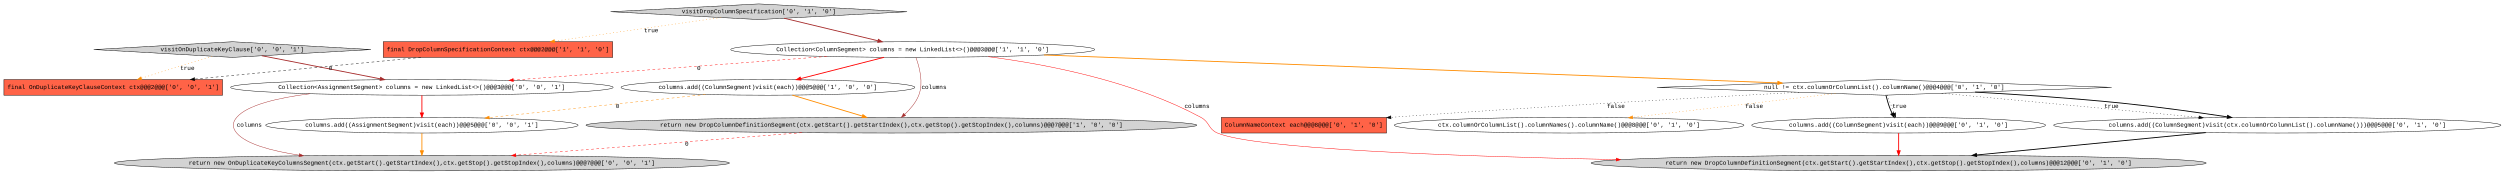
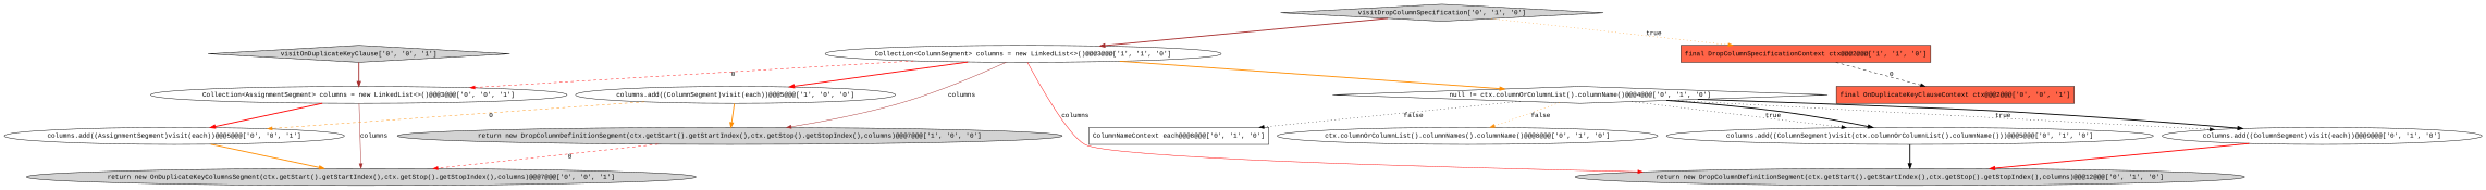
  digraph {
    fontname="Liberation Mono"
    node [fillcolor=white fontname="Liberation Mono" shape=ellipse style=filled]
    edge [color=darkorange fontname="Liberation Mono" style=bold]
    n1 [label="columns.add((AssignmentSegment)visit(each))@@@5@@@['0', '0', '1']"]
    n2 [fillcolor=lightgray label="return new OnDuplicateKeyColumnsSegment(ctx.getStart().getStartIndex(),ctx.getStop().getStopIndex(),columns)@@@7@@@['0', '0', '1']"]
    n3 [fillcolor=lightgray label="visitOnDuplicateKeyClause['0', '0', '1']" shape=diamond]
    n4 [label="Collection<AssignmentSegment> columns = new LinkedList<>()@@@3@@@['0', '0', '1']"]
    n5 [fillcolor=tomato label="final OnDuplicateKeyClauseContext ctx@@@2@@@['0', '0', '1']" shape=box]
    n6 [label="Collection<ColumnSegment> columns = new LinkedList<>()@@@3@@@['1', '1', '0']"]
    n7 [label="null != ctx.columnOrColumnList().columnName()@@@4@@@['0', '1', '0']" shape=diamond]
    n8 [fillcolor=lightgray label="return new DropColumnDefinitionSegment(ctx.getStart().getStartIndex(),ctx.getStop().getStopIndex(),columns)@@@12@@@['0', '1', '0']"]
    n9 [fillcolor=lightgray label="return new DropColumnDefinitionSegment(ctx.getStart().getStartIndex(),ctx.getStop().getStopIndex(),columns)@@@7@@@['1', '0', '0']"]
    n10 [label="columns.add((ColumnSegment)visit(each))@@@5@@@['1', '0', '0']"]
    n11 [label="columns.add((ColumnSegment)visit(ctx.columnOrColumnList().columnName()))@@@5@@@['0', '1', '0']"]
    n12 [label="columns.add((ColumnSegment)visit(each))@@@9@@@['0', '1', '0']"]
-   n13 [fillcolor=tomato label="ColumnNameContext each@@@8@@@['0', '1', '0']" shape=box]
+   n13 [label="ColumnNameContext each@@@8@@@['0', '1', '0']" shape=box]
    n14 [label="ctx.columnOrColumnList().columnNames().columnName()@@@8@@@['0', '1', '0']"]
    n15 [fillcolor=lightgray label="visitDropColumnSpecification['0', '1', '0']" shape=diamond]
    n16 [fillcolor=tomato label="final DropColumnSpecificationContext ctx@@@2@@@['1', '1', '0']" shape=box]
    n1 -> n2
    n3 -> n4 [color=brown]
-   n3 -> n5 [label=true style=dotted]
    n4 -> n1 [color=red]
    n4 -> n2 [color=brown label=columns style=solid]
    n6 -> n4 [color=red label=0 style=dashed]
    n6 -> n7
    n6 -> n8 [color=red label=columns style=solid]
    n6 -> n9 [color=brown label=columns style=solid]
    n6 -> n10 [color=red]
    n7 -> n11 [color=black label=true style=dotted]
    n7 -> n11 [color=black]
    n7 -> n12 [color=black label=true style=dotted]
    n7 -> n12 [color=black]
    n7 -> n13 [color=black label=false style=dotted]
    n7 -> n14 [label=false style=dotted]
    n9 -> n2 [color=red label=0 style=dashed]
    n10 -> n1 [label=0 style=dashed]
    n10 -> n9
    n11 -> n8 [color=black]
    n12 -> n8 [color=red]
    n15 -> n6 [color=brown]
    n15 -> n16 [label=true style=dotted]
    n16 -> n5 [color=black label=0 style=dashed]
  }
